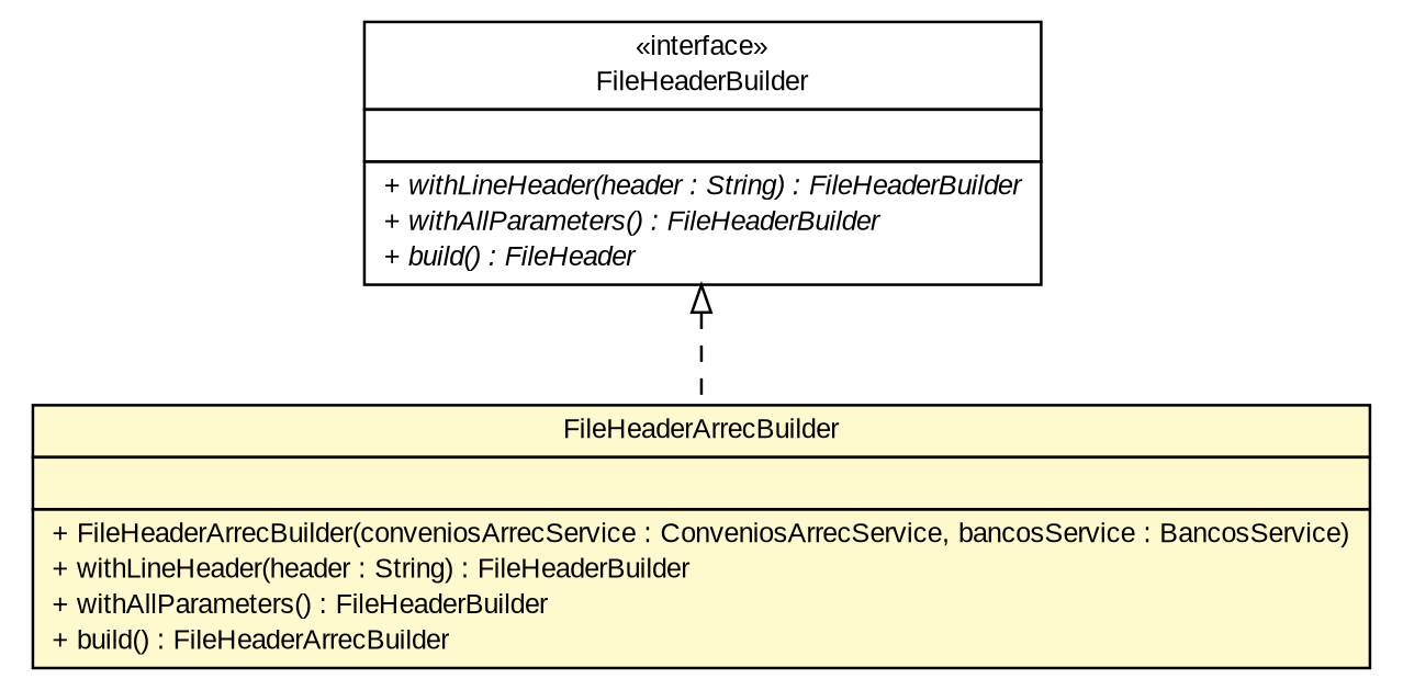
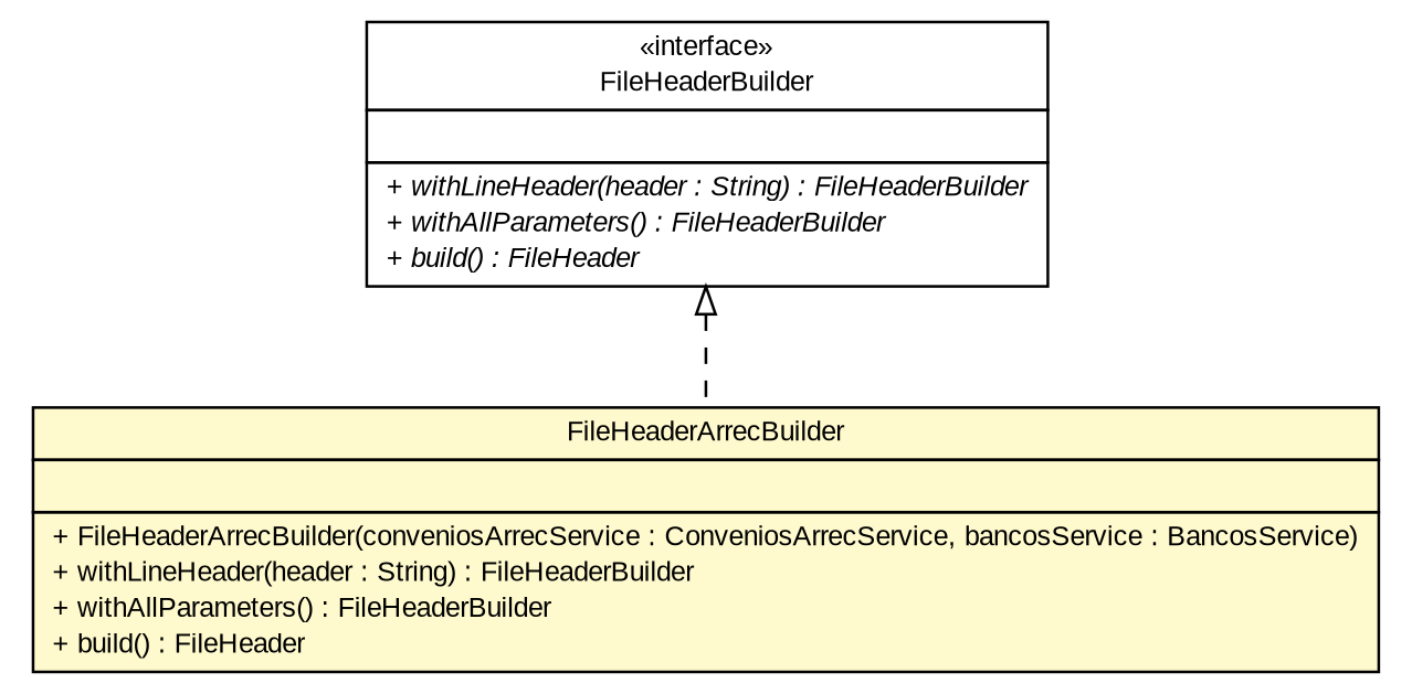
  digraph {
    nodesep=0.25
    ranksep=0.5
    node [fontcolor=black fontname=arial fontsize=10.0 shape=plaintext]
-   n1 [label=<<table title="br.gov.to.sefaz.arr.processamento.domain.header.builder.FileHeaderArrecBuilder" border="0" cellborder="1" cellspacing="0" cellpadding="2" port="p" bgcolor="lemonChiffon" href="./FileHeaderArrecBuilder.html"> 		<tr><td><table border="0" cellspacing="0" cellpadding="1"> <tr><td align="center" balign="center"> FileHeaderArrecBuilder </td></tr> 		</table></td></tr> 		<tr><td><table border="0" cellspacing="0" cellpadding="1"> <tr><td align="left" balign="left">  </td></tr> 		</table></td></tr> 		<tr><td><table border="0" cellspacing="0" cellpadding="1"> <tr><td align="left" balign="left"> + FileHeaderArrecBuilder(conveniosArrecService : ConveniosArrecService, bancosService : BancosService) </td></tr> <tr><td align="left" balign="left"> + withLineHeader(header : String) : FileHeaderBuilder </td></tr> <tr><td align="left" balign="left"> + withAllParameters() : FileHeaderBuilder </td></tr> <tr><td align="left" balign="left"> + build() : FileHeaderArrecBuilder </td></tr> 		</table></td></tr> 		</table>>]
+   n1 [label=<<table title="br.gov.to.sefaz.arr.processamento.domain.header.builder.FileHeaderArrecBuilder" border="0" cellborder="1" cellspacing="0" cellpadding="2" port="p" bgcolor="lemonChiffon" href="./FileHeaderArrecBuilder.html"> 		<tr><td><table border="0" cellspacing="0" cellpadding="1"> <tr><td align="center" balign="center"> FileHeaderArrecBuilder </td></tr> 		</table></td></tr> 		<tr><td><table border="0" cellspacing="0" cellpadding="1"> <tr><td align="left" balign="left">  </td></tr> 		</table></td></tr> 		<tr><td><table border="0" cellspacing="0" cellpadding="1"> <tr><td align="left" balign="left"> + FileHeaderArrecBuilder(conveniosArrecService : ConveniosArrecService, bancosService : BancosService) </td></tr> <tr><td align="left" balign="left"> + withLineHeader(header : String) : FileHeaderBuilder </td></tr> <tr><td align="left" balign="left"> + withAllParameters() : FileHeaderBuilder </td></tr> <tr><td align="left" balign="left"> + build() : FileHeader </td></tr> 		</table></td></tr> 		</table>>]
    n2 [label=<<table title="br.gov.to.sefaz.arr.processamento.domain.header.FileHeaderBuilder" border="0" cellborder="1" cellspacing="0" cellpadding="2" port="p" href="../FileHeaderBuilder.html"> 		<tr><td><table border="0" cellspacing="0" cellpadding="1"> <tr><td align="center" balign="center"> &#171;interface&#187; </td></tr> <tr><td align="center" balign="center"> FileHeaderBuilder </td></tr> 		</table></td></tr> 		<tr><td><table border="0" cellspacing="0" cellpadding="1"> <tr><td align="left" balign="left">  </td></tr> 		</table></td></tr> 		<tr><td><table border="0" cellspacing="0" cellpadding="1"> <tr><td align="left" balign="left"><font face="arial italic" point-size="10.0"> + withLineHeader(header : String) : FileHeaderBuilder </font></td></tr> <tr><td align="left" balign="left"><font face="arial italic" point-size="10.0"> + withAllParameters() : FileHeaderBuilder </font></td></tr> <tr><td align="left" balign="left"><font face="arial italic" point-size="10.0"> + build() : FileHeader </font></td></tr> 		</table></td></tr> 		</table>>]
    n2 -> n1 [arrowtail=empty dir=back fontname=arial fontsize=10 headport=p labelfontname=arial labelfontsize=10 style=dashed tailport=p]
  }
